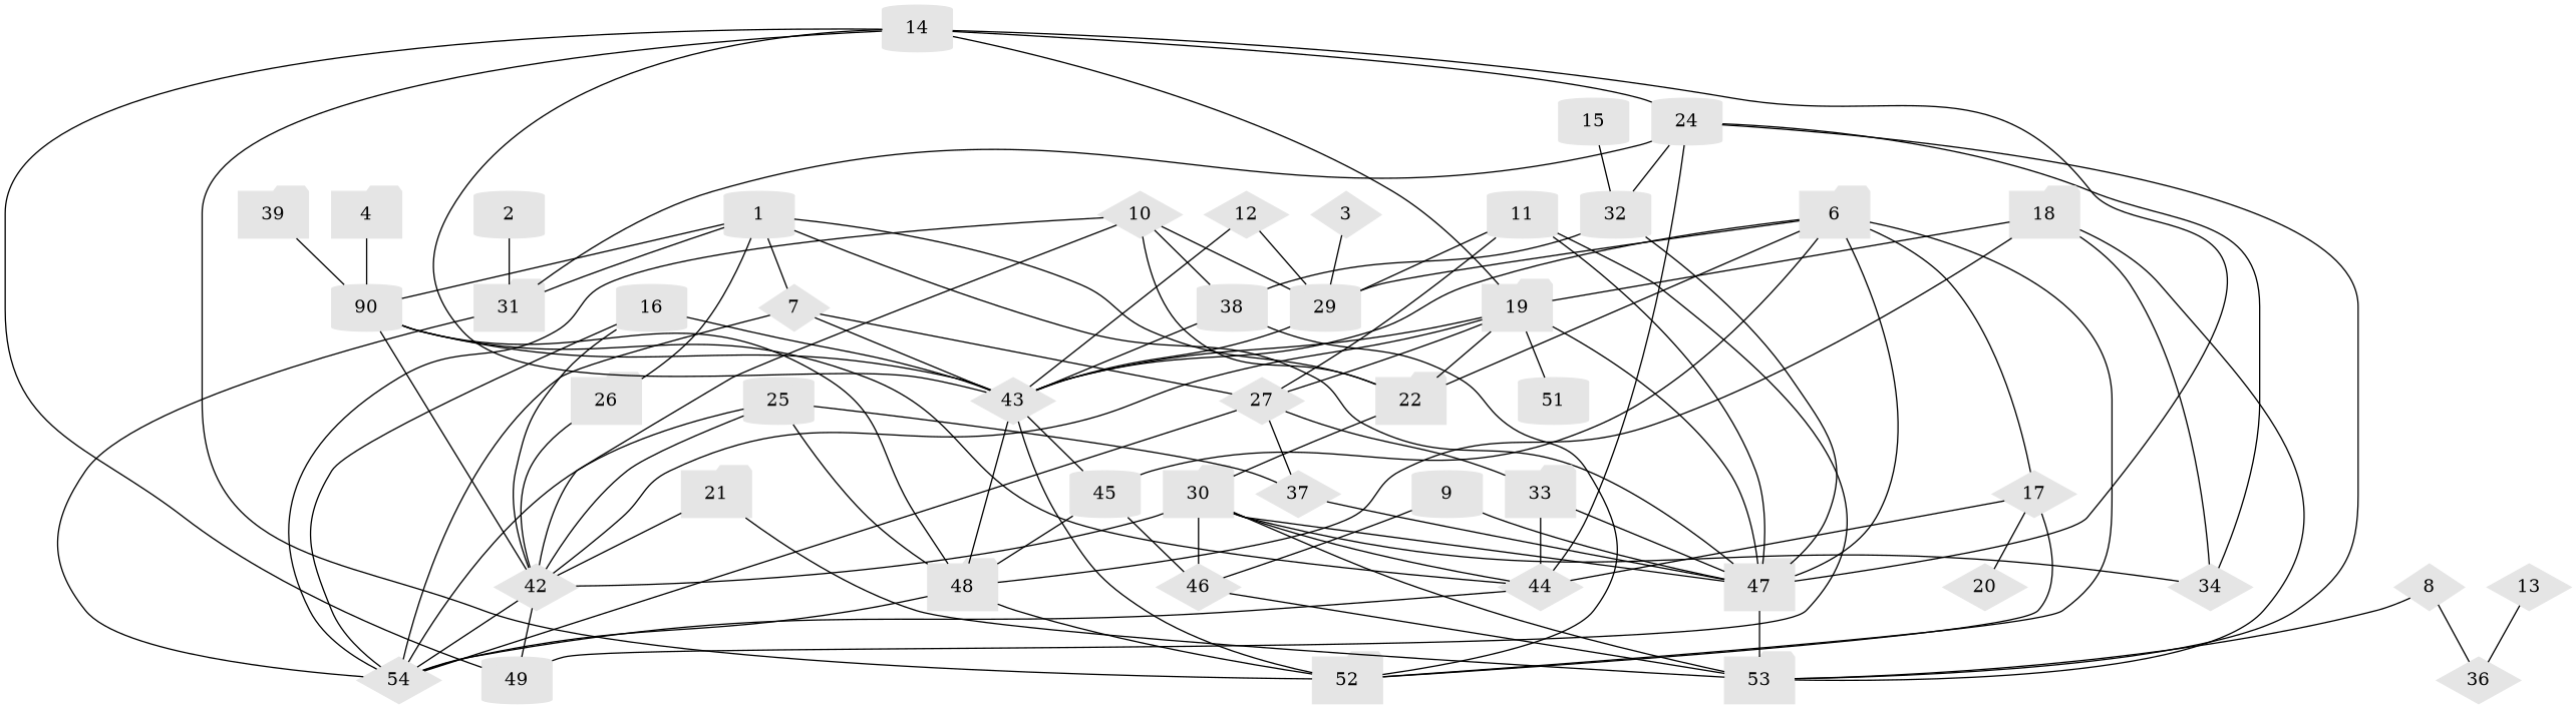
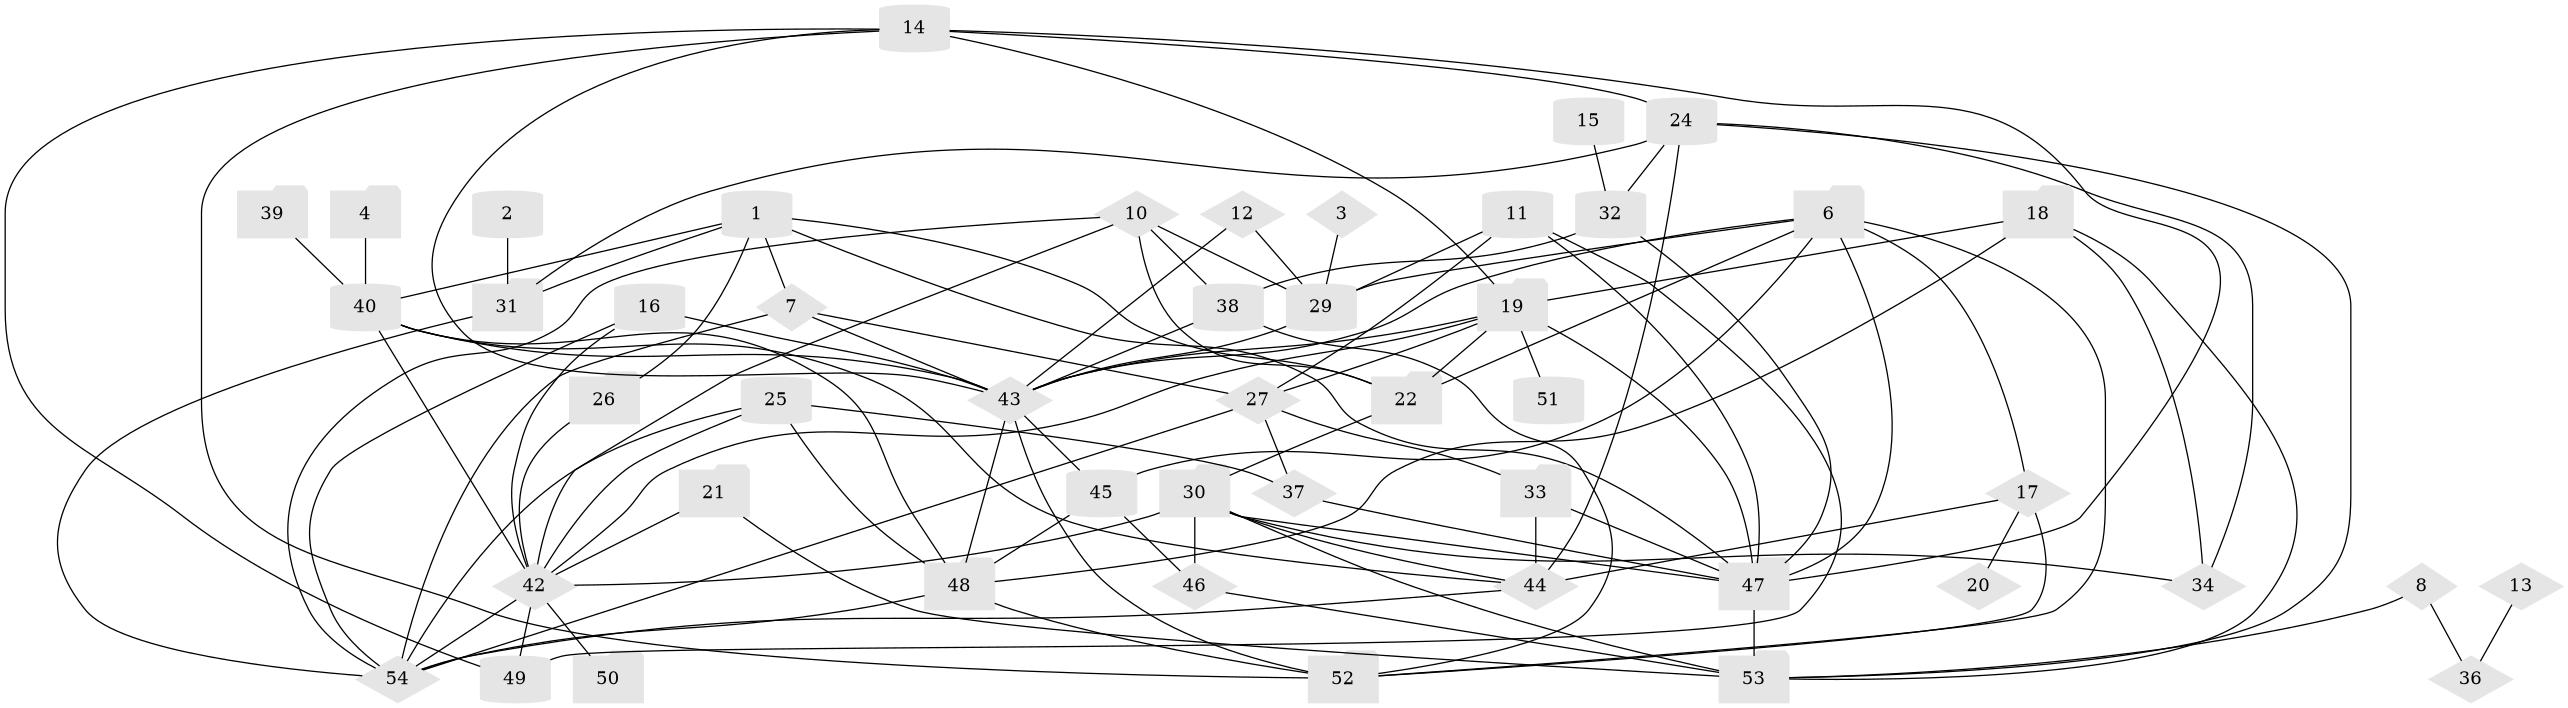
  graph {
    node [color=gray90 shape=diamond style=filled]
    edge [weight=1.0]
    7
    1 [shape=cylinder]
    22 [shape=folder]
    26 [shape=folder]
    31 [shape=folder]
-   40 [shape=cylinder label=90]
+   40 [shape=cylinder]
    47 [shape=folder]
    54
    43
    27
    30 [shape=folder]
    42
    44
    48 [shape=folder]
    53 [shape=folder]
    2 [shape=cylinder]
    3
    29 [shape=cylinder]
    4 [shape=folder]
    6 [shape=folder]
    17
    45 [shape=cylinder]
    52 [shape=folder]
    20
    46
    37
    33 [shape=folder]
    8
    36
-   9 [shape=cylinder]
    10
    38 [shape=cylinder]
    49 [shape=cylinder]
+   50 [shape=folder]
    11 [shape=cylinder]
    12
    13
    14 [shape=cylinder]
    19 [shape=folder]
    24 [shape=cylinder]
    51 [shape=cylinder]
    32 [shape=cylinder]
    34
    15 [shape=cylinder]
    16 [shape=cylinder]
    18 [shape=folder]
    21 [shape=folder]
    25 [shape=cylinder]
    39 [shape=folder]
    7 -- 54
    7 -- 43
    7 -- 27
    1 -- 7
    1 -- 22
    1 -- 26
    1 -- 31
    1 -- 40
    1 -- 47
    22 -- 30
    26 -- 42
    31 -- 54 [weight=2.0]
    40 -- 43
    40 -- 42
    40 -- 44 [weight=2.0]
    40 -- 48
    47 -- 53
    43 -- 48 [weight=2.0]
    43 -- 45
    43 -- 52
    27 -- 54
    27 -- 37
    27 -- 33
    30 -- 47
    30 -- 42
    30 -- 44
    30 -- 53
    30 -- 46 [weight=2.0]
    30 -- 34
    42 -- 54 [weight=2.0]
    42 -- 49
+   42 -- 50
    44 -- 54
    48 -- 54
    48 -- 52
    2 -- 31
    3 -- 29
    29 -- 43
    4 -- 40
    6 -- 22
    6 -- 47
    6 -- 43
    6 -- 29
    6 -- 17
    6 -- 45
    6 -- 52
    17 -- 44 [weight=2.0]
    17 -- 52
    17 -- 20
    45 -- 48
    45 -- 46
    46 -- 53
    37 -- 47
    33 -- 47
    33 -- 44 [weight=2.0]
    8 -- 53
    8 -- 36
-   9 -- 47
-   9 -- 46
    10 -- 22
    10 -- 54
    10 -- 42
    10 -- 29
    10 -- 38
    38 -- 43
    38 -- 52
    11 -- 47 [weight=2.0]
    11 -- 27
    11 -- 29
    11 -- 49
    12 -- 43
    12 -- 29
    13 -- 36
    14 -- 47
    14 -- 43
    14 -- 52
    14 -- 49
    14 -- 19
    14 -- 24
    19 -- 22
    19 -- 47
    19 -- 43
    19 -- 27
    19 -- 42
    19 -- 51 [weight=2.0]
    24 -- 31
    24 -- 44
    24 -- 53
    24 -- 32
    24 -- 34
    32 -- 47
    32 -- 38
    15 -- 32
    16 -- 54
    16 -- 43
    16 -- 42
    18 -- 48
    18 -- 53
    18 -- 19
    18 -- 34
    21 -- 42
    21 -- 53
    25 -- 54
    25 -- 42
    25 -- 48
    25 -- 37
    39 -- 40
  }
